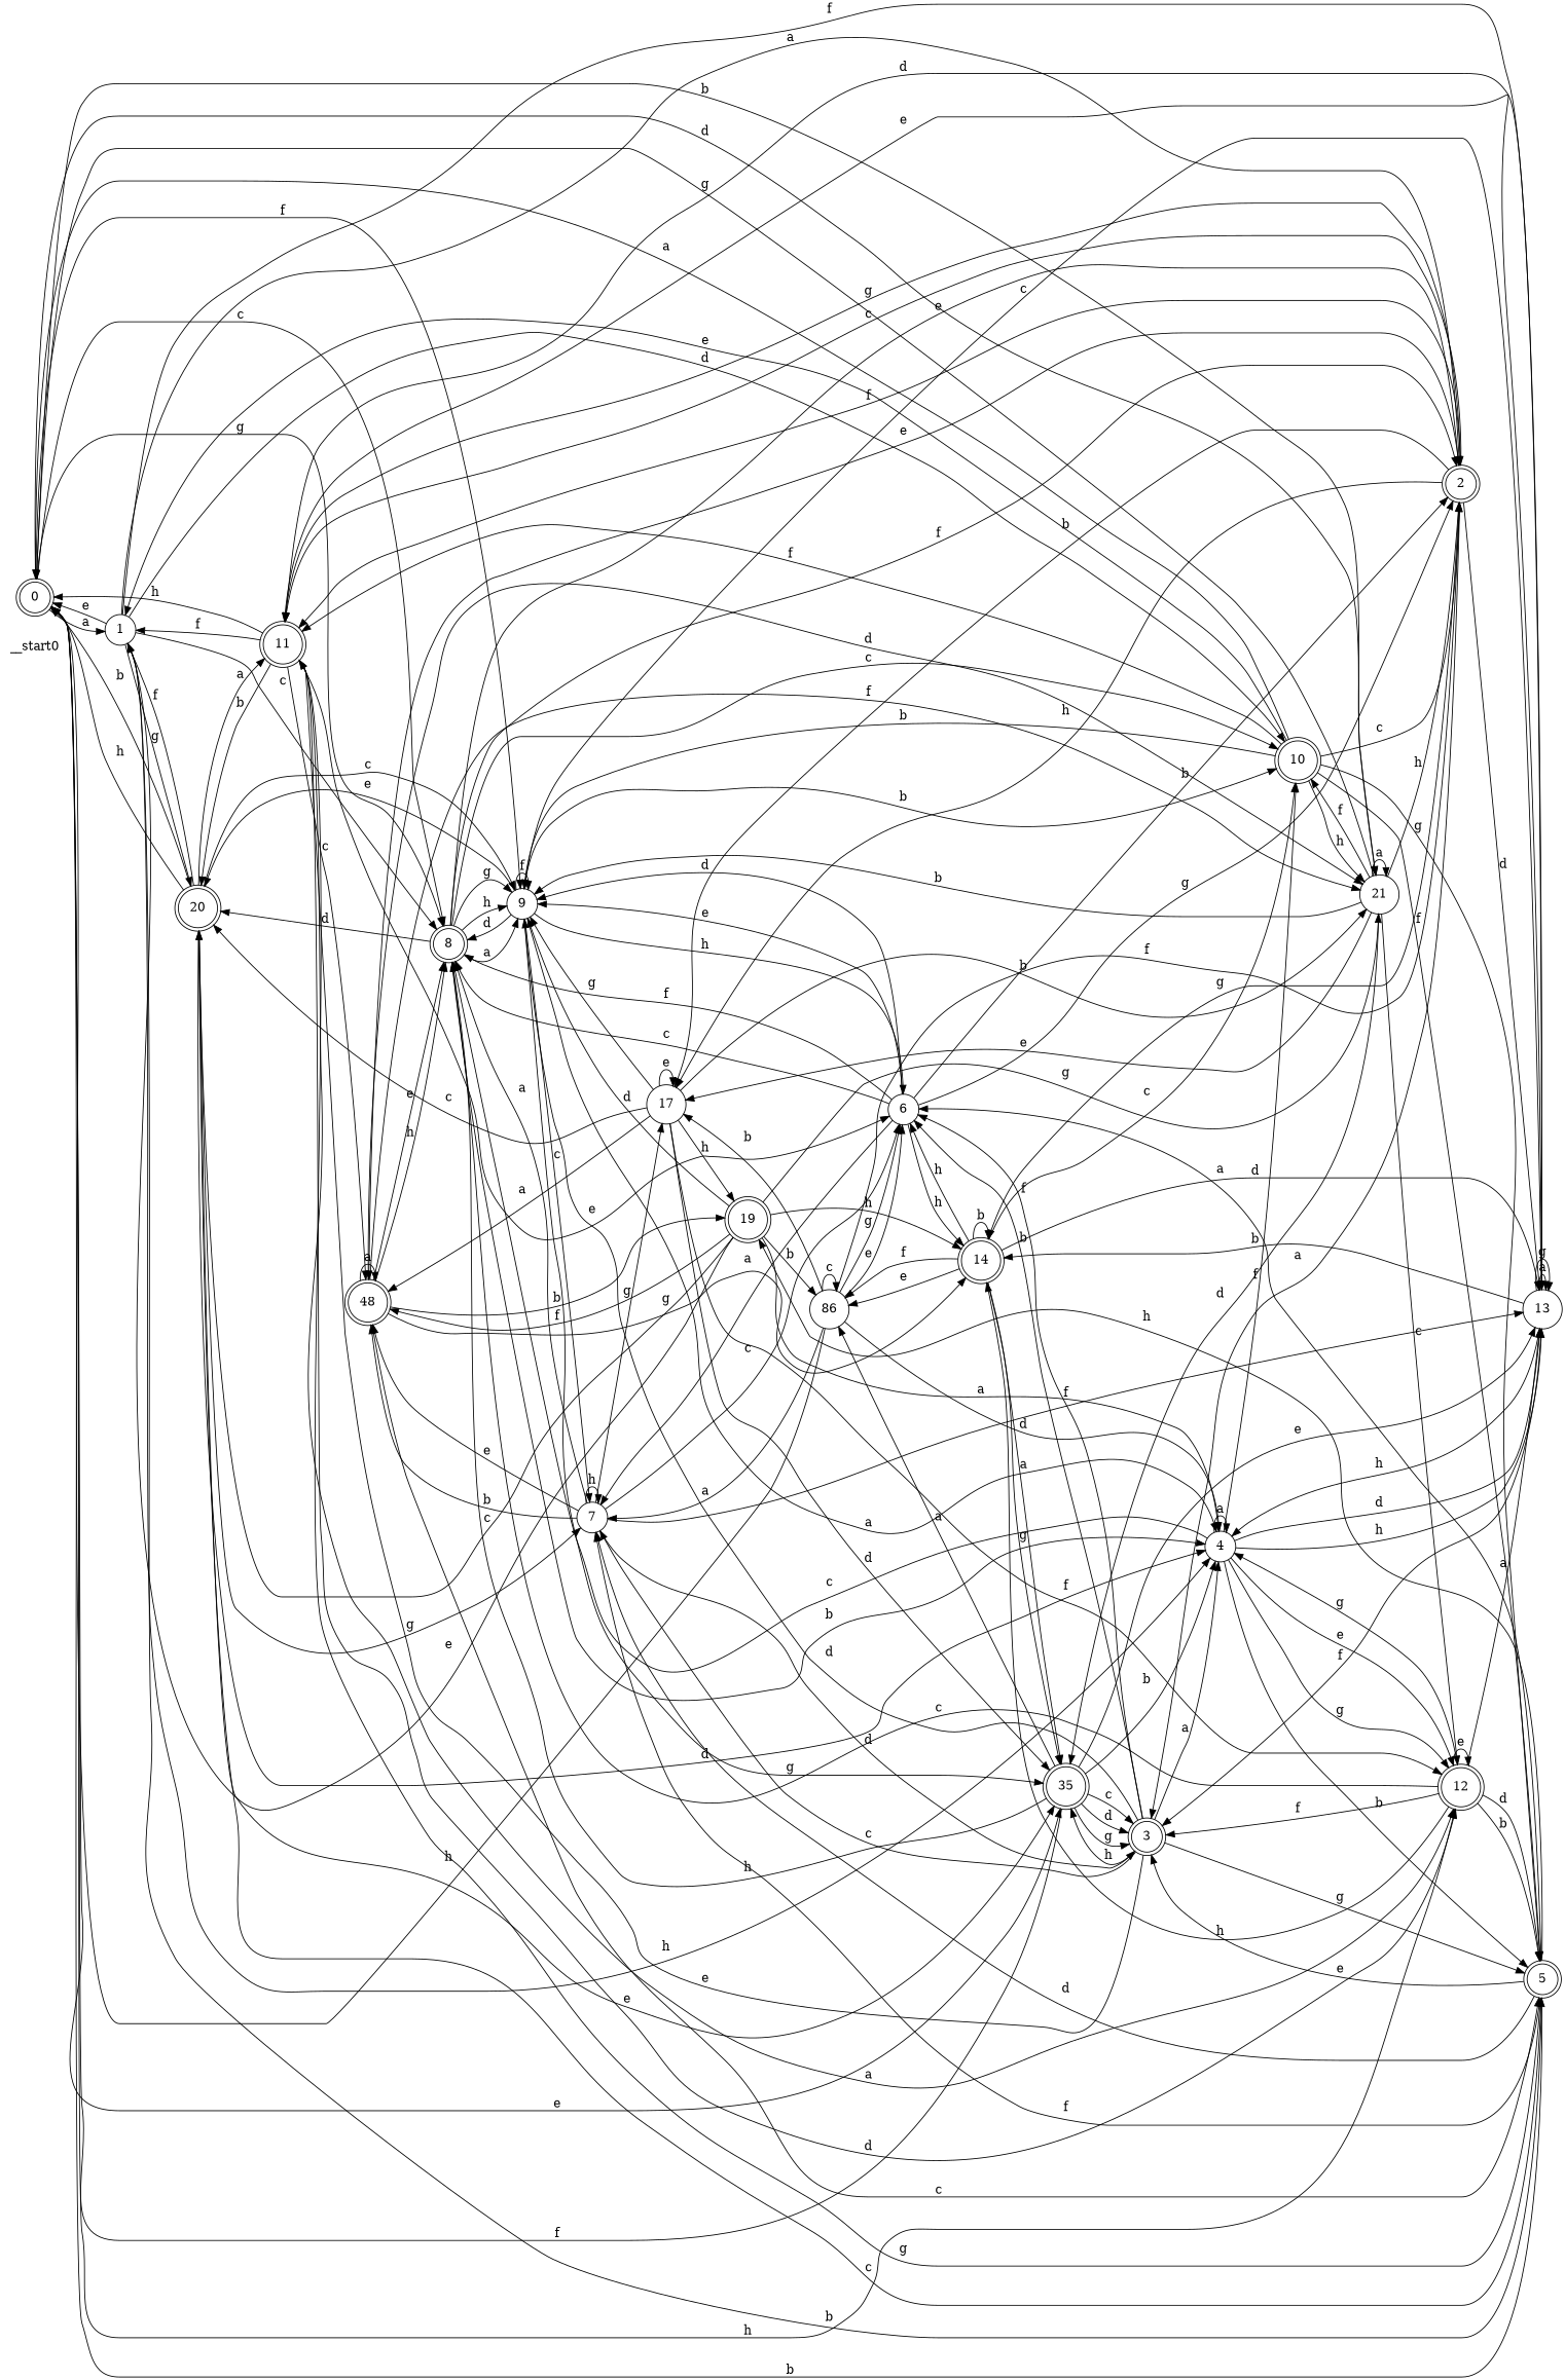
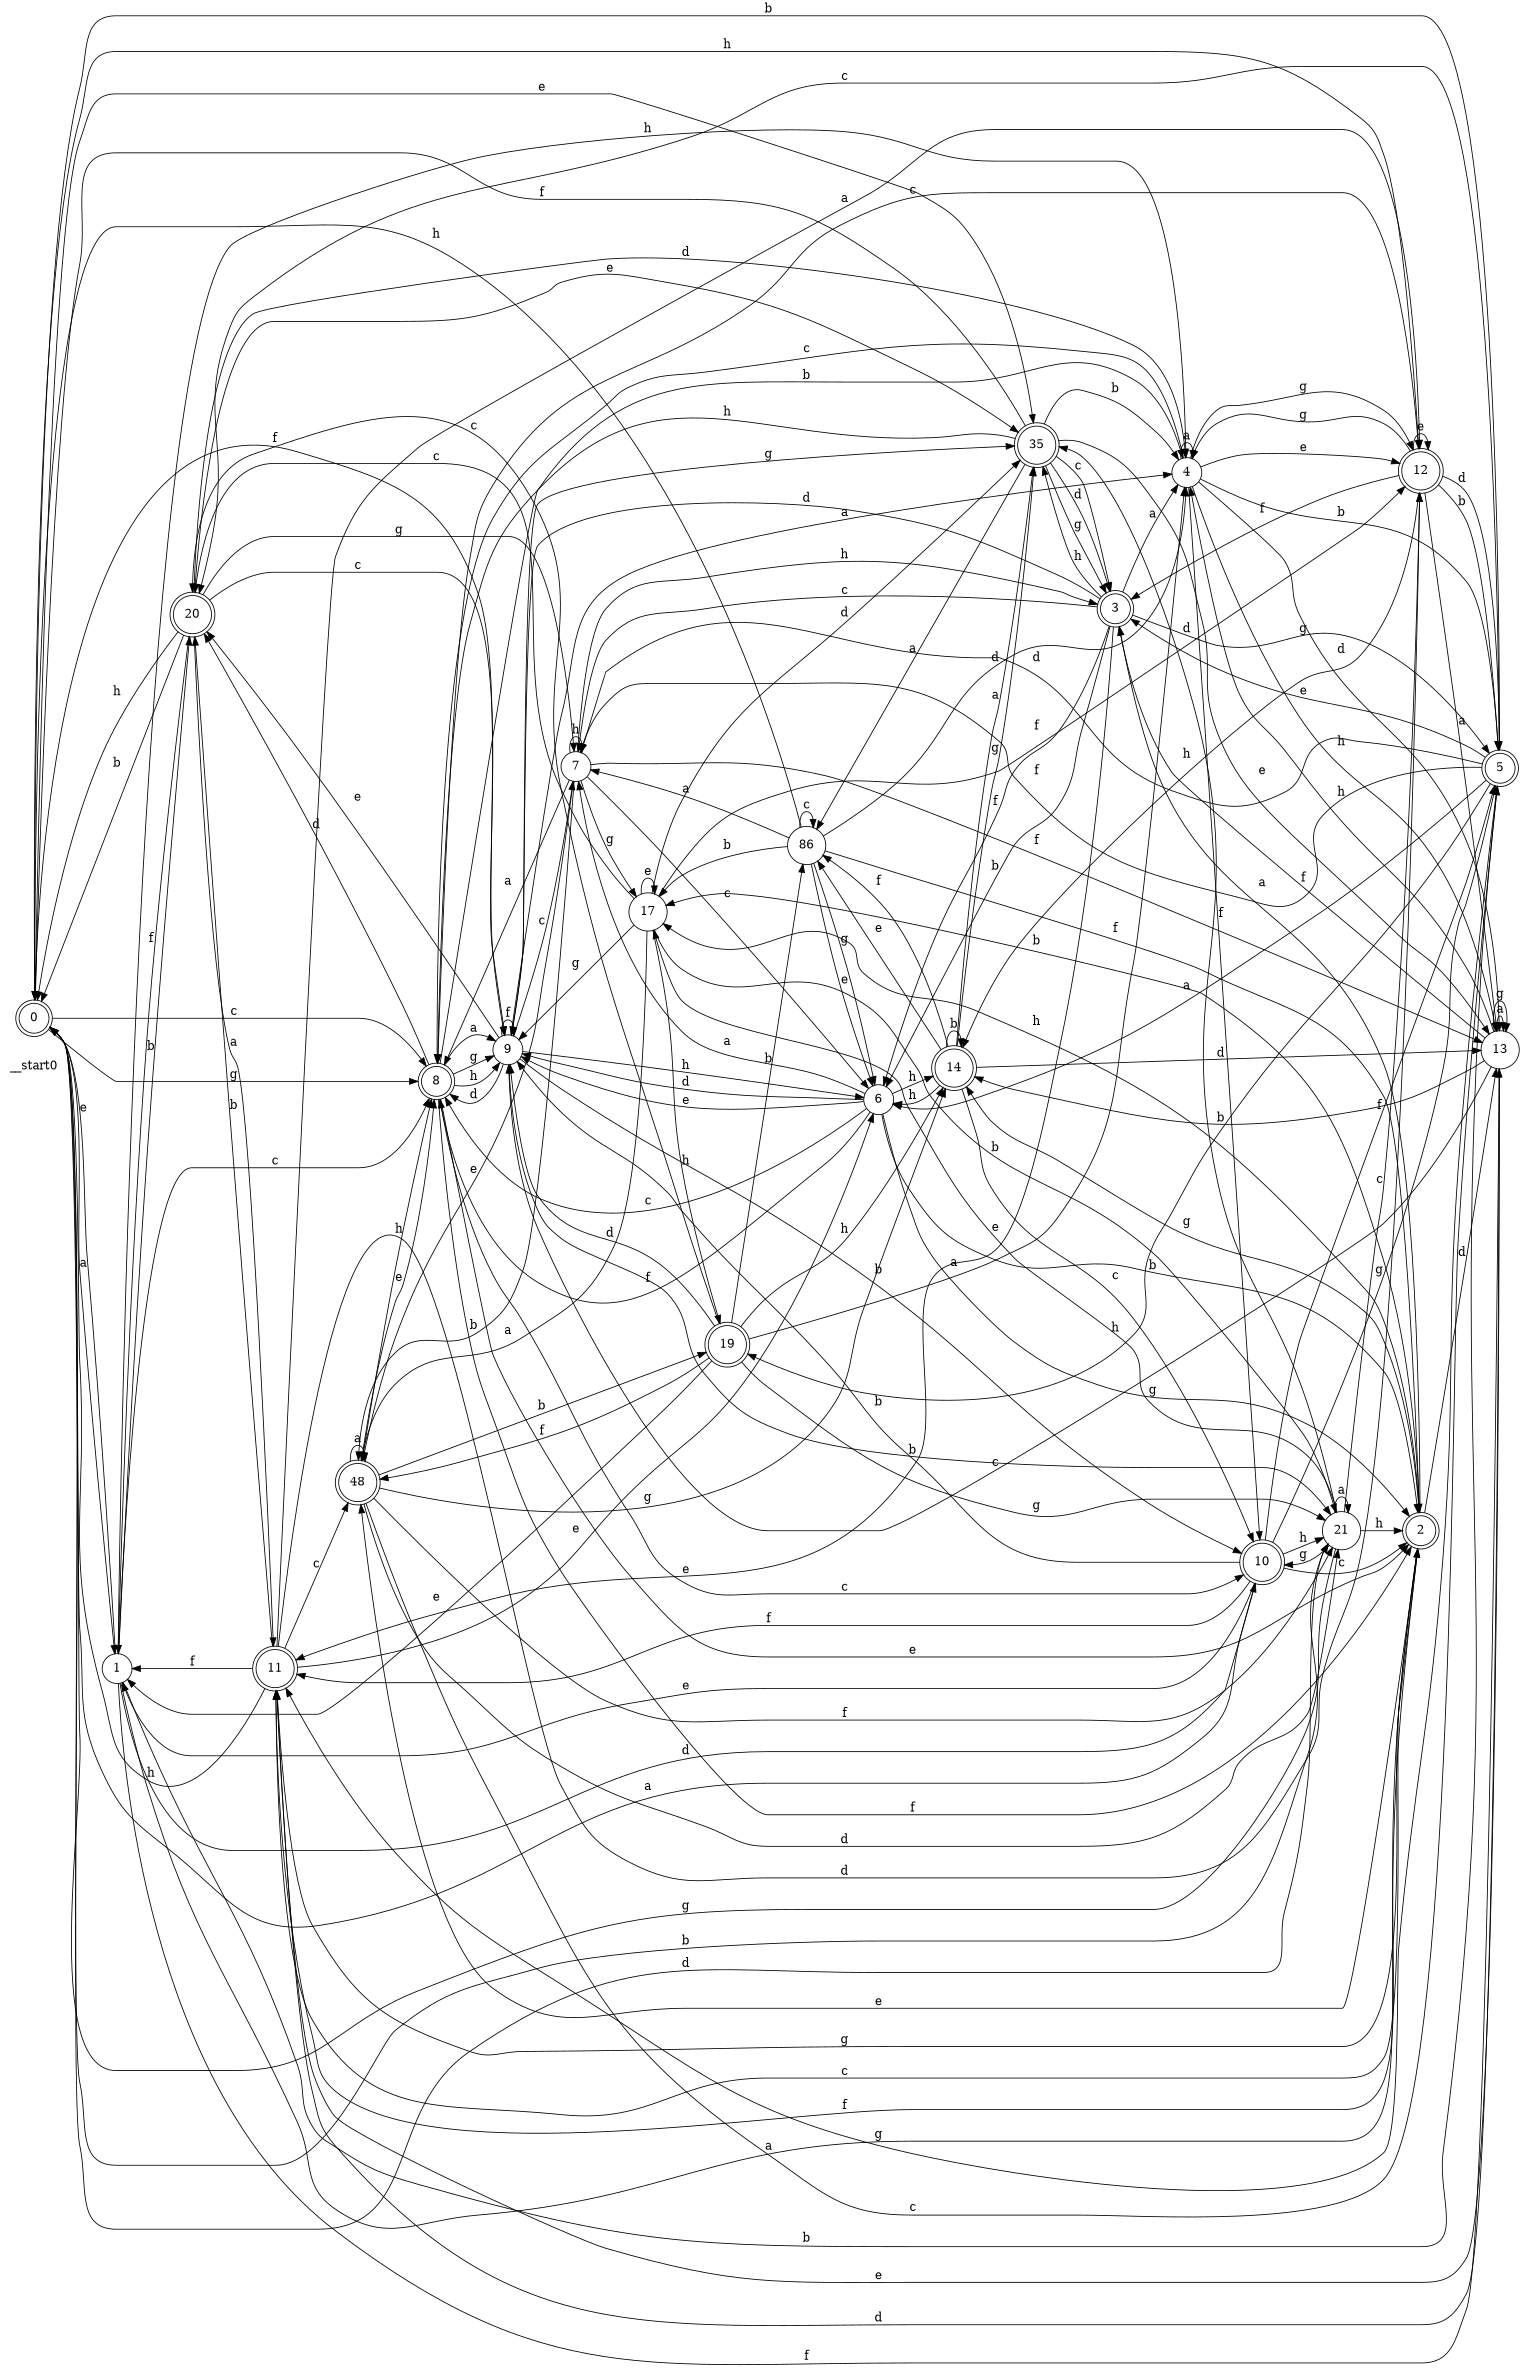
  digraph {
    rankdir=LR
    node [shape=doublecircle color=black fillcolor=white style="rounded,filled"]
    __start0 [shape=none color="" fillcolor="" style=""]
    n2 [label=0]
    n3 [label=1 shape=circle style=filled]
    n4 [label=8]
    n5 [label=9 shape=circle style=filled]
    n6 [label=12]
    n7 [label=35]
    n8 [label=21 shape=circle style=filled]
    n9 [label=2]
    n10 [label=4 shape=circle style=filled]
    n11 [label=5]
    n12 [label=10]
    n13 [label=13 shape=circle style=filled]
    n14 [label=20]
    n15 [label=6 shape=circle style=filled]
    n16 [label=7 shape=circle style=filled]
    n17 [label=3]
    n18 [label=14]
    n19 [label=86 shape=circle style=filled]
    n20 [label=17 shape=circle style=filled]
    n21 [label=11]
    n22 [label=48]
    n23 [label=19]
    n2 -> n3 [label=a]
    n2 -> n4 [label=c]
    n2 -> n4 [label=g]
    n2 -> n5 [label=f]
    n2 -> n6 [label=h]
    n2 -> n7 [label=e]
    n2 -> n8 [label=b]
    n2 -> n8 [label=d]
    n3 -> n2 [label=e]
    n3 -> n4 [label=c]
    n3 -> n9 [label=a]
    n3 -> n10 [label=h]
    n3 -> n11 [label=b]
    n3 -> n12 [label=d]
    n3 -> n13 [label=f]
-   n3 -> n14 [label=g]
+   n3 -> n14 [label=b]
    n4 -> n5 [label=a]
    n4 -> n5 [label=g]
    n4 -> n5 [label=h]
    n4 -> n9 [label=e]
    n4 -> n9 [label=f]
    n4 -> n10 [label=b]
    n4 -> n12 [label=c]
    n4 -> n14 [label=d]
    n5 -> n4 [label=d]
    n5 -> n5 [label=f]
    n5 -> n7 [label=g]
    n5 -> n10 [label=a]
    n5 -> n12 [label=b]
    n5 -> n14 [label=e]
    n5 -> n15 [label=h]
    n5 -> n16 [label=c]
    n6 -> n4 [label=c]
    n6 -> n6 [label=e]
    n6 -> n10 [label=g]
    n6 -> n11 [label=b]
    n6 -> n11 [label=d]
    n6 -> n13 [label=a]
    n6 -> n17 [label=f]
    n6 -> n18 [label=h]
    n7 -> n2 [label=f]
    n7 -> n4 [label=h]
    n7 -> n10 [label=b]
    n7 -> n13 [label=e]
    n7 -> n17 [label=c]
    n7 -> n17 [label=d]
    n7 -> n17 [label=g]
    n7 -> n19 [label=a]
    n8 -> n2 [label=g]
-   n8 -> n5 [label=b]
+   n5 -> n8 [label=b]
    n8 -> n6 [label=c]
    n8 -> n7 [label=d]
    n8 -> n8 [label=a]
    n8 -> n9 [label=h]
-   n8 -> n12 [label=f]
+   n8 -> n12 [label=g]
    n8 -> n20 [label=e]
    n9 -> n13 [label=d]
    n9 -> n17 [label=a]
    n9 -> n18 [label=g]
    n9 -> n20 [label=b]
    n9 -> n20 [label=h]
    n9 -> n21 [label=c]
    n9 -> n21 [label=f]
    n9 -> n22 [label=e]
    n10 -> n4 [label=c]
    n10 -> n6 [label=e]
    n10 -> n6 [label=g]
    n10 -> n10 [label=a]
    n10 -> n11 [label=b]
    n10 -> n12 [label=f]
    n10 -> n13 [label=d]
    n10 -> n13 [label=h]
    n11 -> n2 [label=b]
    n11 -> n14 [label=c]
    n11 -> n15 [label=a]
    n11 -> n16 [label=d]
    n11 -> n16 [label=f]
    n11 -> n17 [label=e]
    n11 -> n21 [label=g]
    n11 -> n23 [label=h]
    n12 -> n2 [label=a]
    n12 -> n3 [label=e]
    n12 -> n5 [label=b]
    n12 -> n8 [label=h]
    n12 -> n9 [label=c]
    n12 -> n11 [label=f]
    n12 -> n11 [label=g]
    n12 -> n21 [label=f]
    n13 -> n5 [label=c]
    n13 -> n10 [label=h]
    n13 -> n13 [label=a]
    n13 -> n13 [label=g]
    n13 -> n17 [label=f]
    n13 -> n18 [label=b]
    n13 -> n21 [label=d]
    n13 -> n21 [label=e]
    n14 -> n2 [label=b]
    n14 -> n2 [label=h]
    n14 -> n3 [label=f]
    n14 -> n5 [label=c]
    n14 -> n7 [label=e]
    n14 -> n10 [label=d]
    n14 -> n16 [label=g]
    n14 -> n21 [label=a]
    n15 -> n4 [label=c]
    n15 -> n4 [label=f]
    n15 -> n5 [label=d]
    n15 -> n5 [label=e]
    n15 -> n9 [label=b]
    n15 -> n9 [label=g]
    n15 -> n16 [label=a]
    n15 -> n18 [label=h]
    n16 -> n4 [label=a]
    n16 -> n13 [label=f]
    n16 -> n15 [label=c]
    n16 -> n16 [label=h]
-   n16 -> n17 [label=d]
+   n16 -> n17 [label=h]
    n16 -> n20 [label=g]
    n16 -> n22 [label=b]
    n16 -> n22 [label=e]
    n17 -> n5 [label=d]
    n17 -> n7 [label=h]
    n17 -> n10 [label=a]
    n17 -> n11 [label=g]
    n17 -> n15 [label=b]
    n17 -> n15 [label=f]
    n17 -> n16 [label=c]
    n17 -> n21 [label=e]
    n18 -> n7 [label=a]
    n18 -> n7 [label=g]
    n18 -> n12 [label=c]
    n18 -> n13 [label=d]
    n18 -> n15 [label=h]
    n18 -> n18 [label=b]
    n18 -> n19 [label=e]
    n18 -> n19 [label=f]
    n19 -> n2 [label=h]
    n19 -> n9 [label=f]
    n19 -> n10 [label=d]
    n19 -> n15 [label=e]
    n19 -> n15 [label=g]
    n19 -> n16 [label=a]
    n19 -> n19 [label=c]
    n19 -> n20 [label=b]
    n20 -> n5 [label=g]
    n20 -> n6 [label=f]
    n20 -> n7 [label=d]
    n20 -> n8 [label=b]
    n20 -> n14 [label=c]
    n20 -> n20 [label=e]
    n20 -> n22 [label=a]
    n20 -> n23 [label=h]
    n21 -> n2 [label=h]
    n21 -> n3 [label=f]
    n21 -> n6 [label=a]
    n21 -> n6 [label=d]
    n21 -> n9 [label=g]
    n21 -> n14 [label=b]
    n21 -> n15 [label=e]
    n21 -> n22 [label=c]
    n22 -> n4 [label=e]
    n22 -> n4 [label=h]
    n22 -> n8 [label=d]
    n22 -> n8 [label=f]
    n22 -> n11 [label=c]
    n22 -> n18 [label=g]
    n22 -> n22 [label=a]
    n22 -> n23 [label=b]
    n23 -> n3 [label=e]
    n23 -> n5 [label=d]
    n23 -> n8 [label=g]
    n23 -> n10 [label=a]
    n23 -> n14 [label=c]
    n23 -> n18 [label=h]
    n23 -> n19 [label=b]
    n23 -> n22 [label=f]
  }
